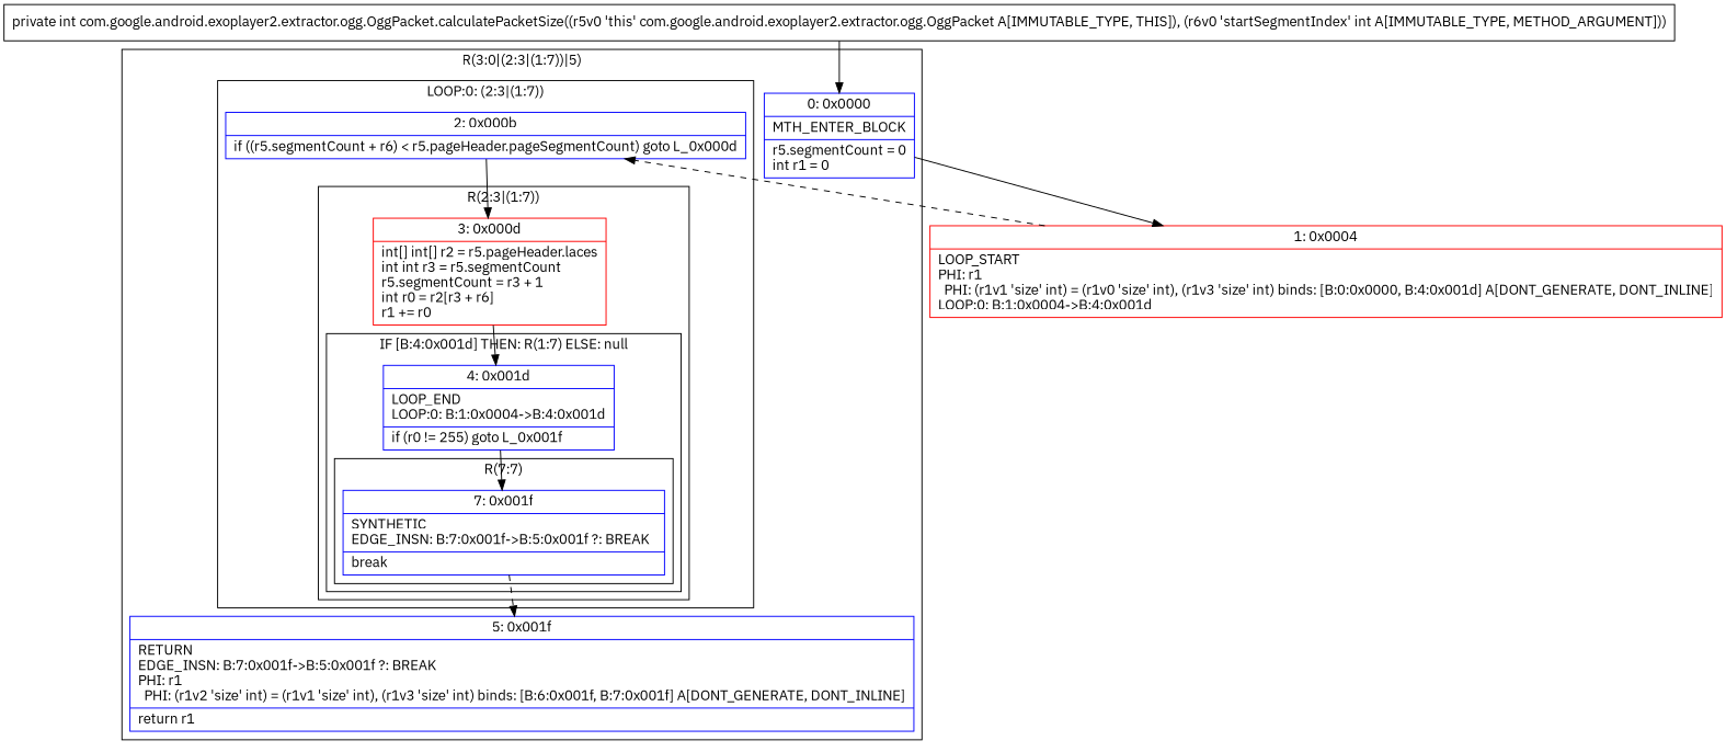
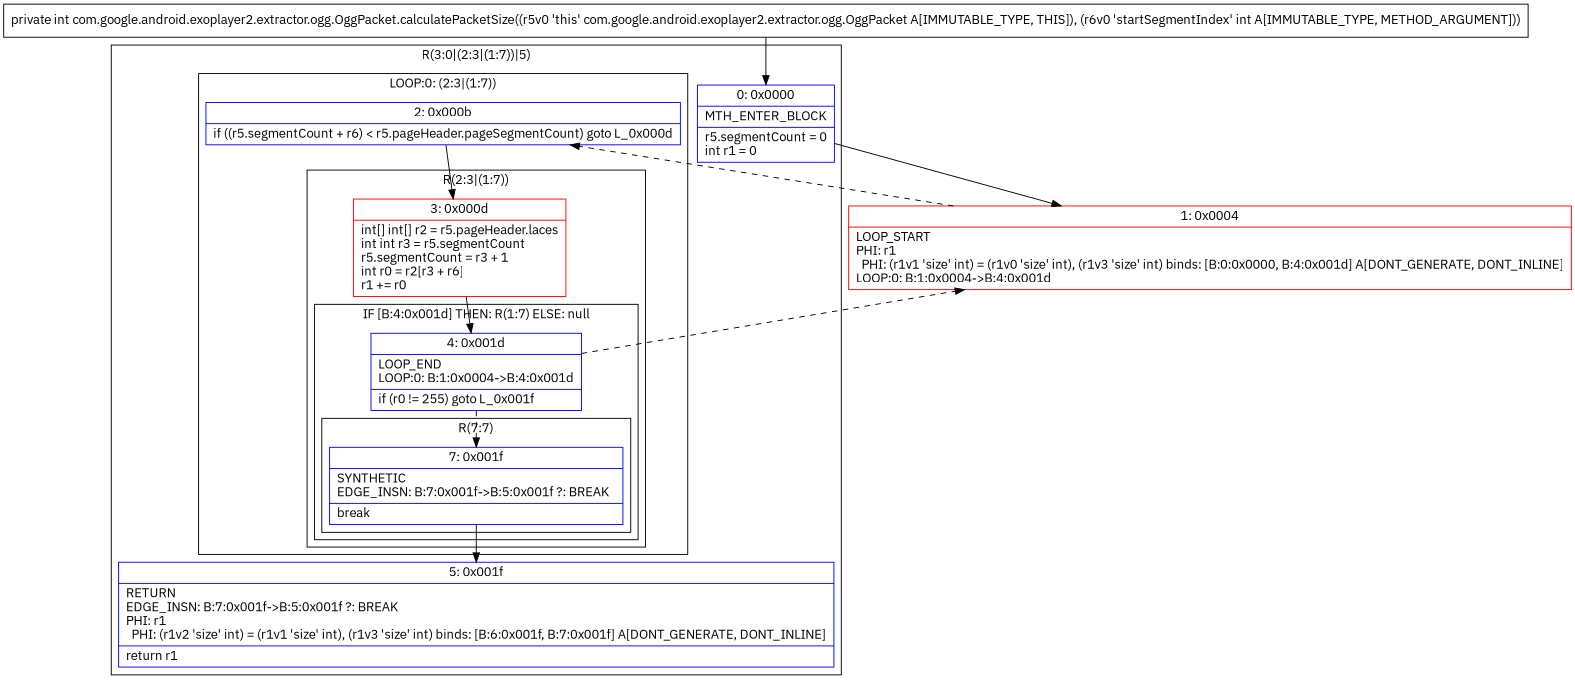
  digraph {
    fontname="IBM Plex Sans"
    node [color=blue fontname="IBM Plex Sans" shape=record]
    edge [fontname="IBM Plex Sans"]
    n1 [label="{7\:\ 0x001f|SYNTHETIC\lEDGE_INSN: B:7:0x001f\-\>B:5:0x001f ?: BREAK  \l|break\l}"]
    n2 [label="{4\:\ 0x001d|LOOP_END\lLOOP:0: B:1:0x0004\-\>B:4:0x001d\l|if (r0 != 255) goto L_0x001f\l}"]
    n3 [color=red label="{3\:\ 0x000d|int[] int[] r2 = r5.pageHeader.laces\lint int r3 = r5.segmentCount\lr5.segmentCount = r3 + 1\lint r0 = r2[r3 + r6]\lr1 += r0\l}"]
    n4 [label="{2\:\ 0x000b|if ((r5.segmentCount + r6) \< r5.pageHeader.pageSegmentCount) goto L_0x000d\l}"]
    n5 [label="{0\:\ 0x0000|MTH_ENTER_BLOCK\l|r5.segmentCount = 0\lint r1 = 0\l}"]
    n6 [label="{5\:\ 0x001f|RETURN\lEDGE_INSN: B:7:0x001f\-\>B:5:0x001f ?: BREAK  \lPHI: r1 \l  PHI: (r1v2 'size' int) = (r1v1 'size' int), (r1v3 'size' int) binds: [B:6:0x001f, B:7:0x001f] A[DONT_GENERATE, DONT_INLINE]\l|return r1\l}"]
    n7 [color=red label="{1\:\ 0x0004|LOOP_START\lPHI: r1 \l  PHI: (r1v1 'size' int) = (r1v0 'size' int), (r1v3 'size' int) binds: [B:0:0x0000, B:4:0x001d] A[DONT_GENERATE, DONT_INLINE]\lLOOP:0: B:1:0x0004\-\>B:4:0x001d\l}"]
    n8 [label="{private int com.google.android.exoplayer2.extractor.ogg.OggPacket.calculatePacketSize((r5v0 'this' com.google.android.exoplayer2.extractor.ogg.OggPacket A[IMMUTABLE_TYPE, THIS]), (r6v0 'startSegmentIndex' int A[IMMUTABLE_TYPE, METHOD_ARGUMENT])) }" color=""]
    subgraph cluster_1 {
      label="R(3:0|(2:3|(1:7))|5)"
      n5
      n6
      subgraph cluster_2 {
        label="LOOP:0: (2:3|(1:7))"
        n4
        subgraph cluster_3 {
          label="R(2:3|(1:7))"
          n3
          subgraph cluster_4 {
            label="IF [B:4:0x001d] THEN: R(1:7) ELSE: null"
            n2
            subgraph cluster_5 {
              label="R(7:7)"
              n1
            }
          }
        }
      }
    }
-   n1 -> n6 [style=dashed]
-   n2 -> n1
+   n1 -> n6
+   n2 -> n1 [style=dashed]
+   n2 -> n7 [style=dashed]
    n3 -> n2
    n4 -> n3
    n5 -> n7
    n7 -> n4 [style=dashed]
    n8 -> n5
  }
